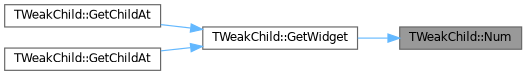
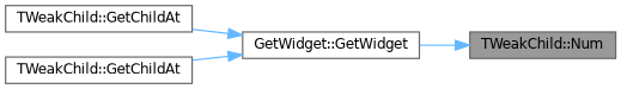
  digraph {
    rankdir=RL
    node [color=grey40 fillcolor=white fontname=Helvetica fontsize=10 shape=box style=filled]
    edge [color=steelblue1 dir=back fontname=Helvetica fontsize=10 labelfontname=Helvetica labelfontsize=10 style=solid]
    n1 [color=gray40 fillcolor=grey60 fontcolor=black height=0.2 label="TWeakChild::Num" width=0.4]
-   n2 [height=0.2 label="TWeakChild::GetWidget" width=0.4]
+   n2 [height=0.2 label="GetWidget::GetWidget" width=0.4]
    n3 [height=0.2 label="TWeakChild::GetChildAt" width=0.4]
    n4 [height=0.2 label="TWeakChild::GetChildAt" width=0.4]
    n1 -> n2
    n2 -> n3
    n2 -> n4
  }
